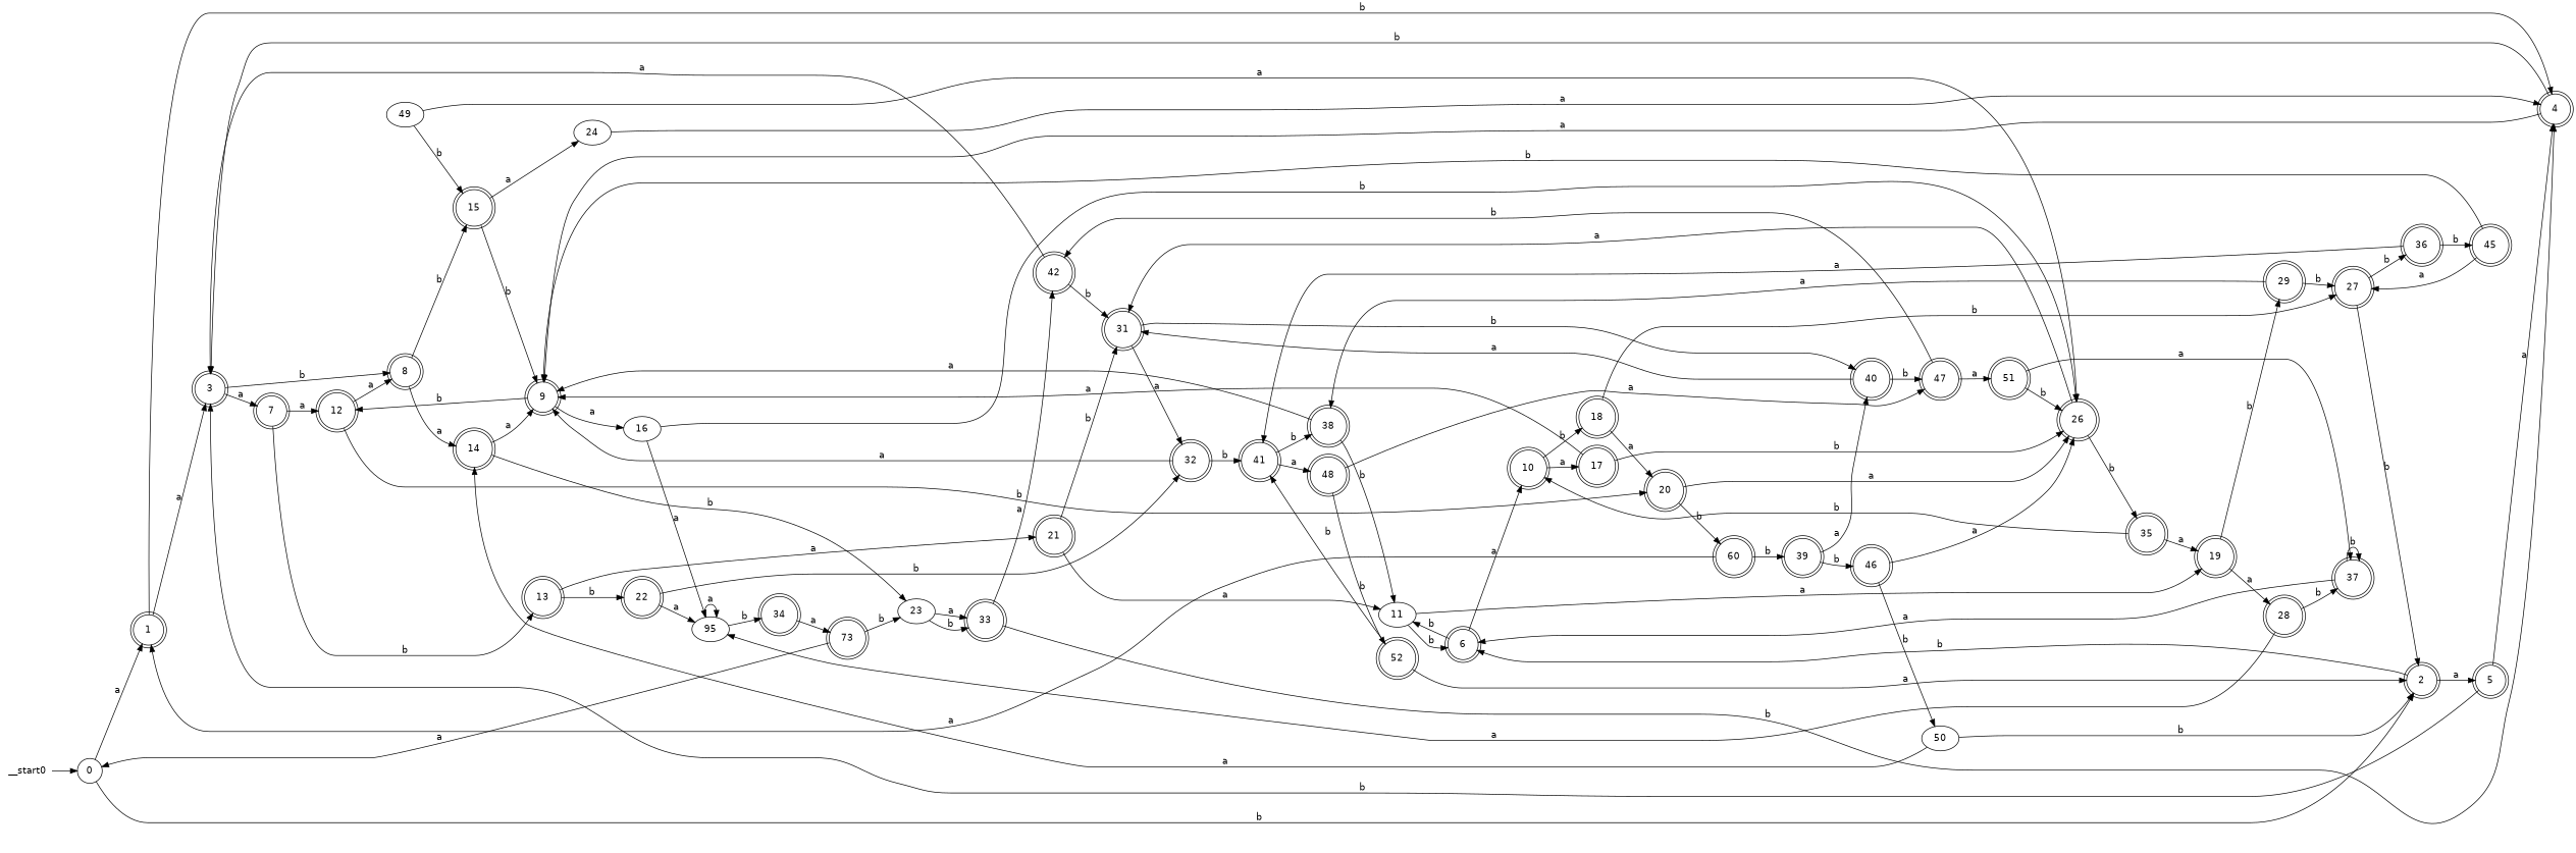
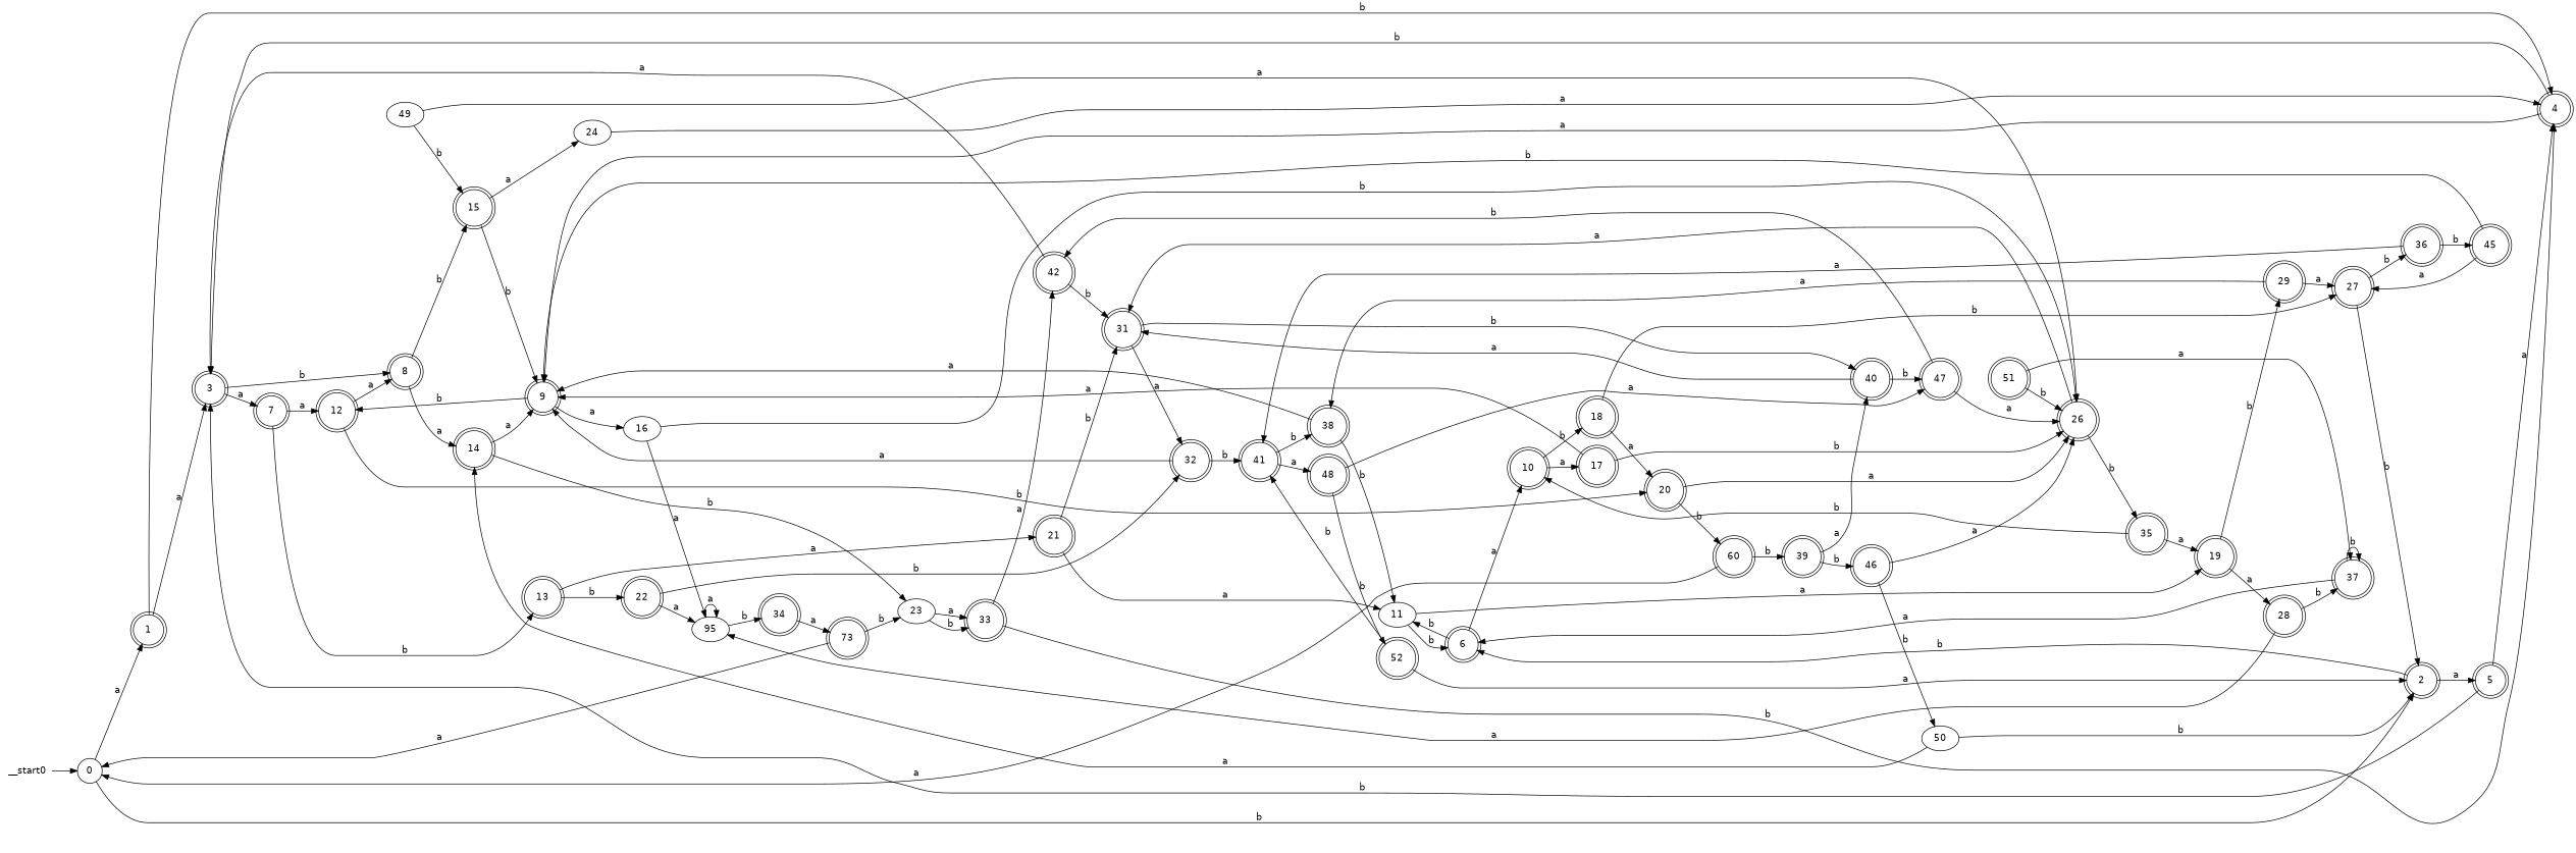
  digraph {
    fontname="DejaVu Sans"
    rankdir=LR
    node [fontname="DejaVu Sans" shape=doublecircle]
    edge [fontname="DejaVu Sans"]
    __start0 [shape=none]
    0 [shape=circle]
    1
    2
    3
    4
    5
    6
    7
    8
    9
    10
    11 [shape=""]
    12
    13
    14
    15
    16 [shape=""]
    17
    18
    19
    20
    21
    22
    23 [shape=""]
    24 [shape=""]
    n27 [label=95 shape=""]
    26
    27
    28
    29
    n32 [label=60]
    31
    32
    33
    34
    35
    36
    37
    38
    39
    40
    41
    42
    n45 [label=73]
    45
    46
    47
    48
    50 [shape=""]
    51
    52
    49 [shape=""]
    __start0 -> 0
    0 -> 1 [label=a]
    0 -> 2 [label=b]
    1 -> 3 [label=a]
    1 -> 4 [label=b]
    2 -> 5 [label=a]
    2 -> 6 [label=b]
    3 -> 7 [label=a]
    3 -> 8 [label=b]
    4 -> 3 [label=b]
    4 -> 9 [label=a]
    5 -> 3 [label=b]
    5 -> 4 [label=a]
    6 -> 10 [label=a]
    6 -> 11 [label=b]
    7 -> 12 [label=a]
    7 -> 13 [label=b]
    8 -> 14 [label=a]
    8 -> 15 [label=b]
    9 -> 12 [label=b]
    9 -> 16 [label=a]
    10 -> 17 [label=a]
    10 -> 18 [label=b]
    11 -> 6 [label=b]
    11 -> 19 [label=a]
    12 -> 8 [label=a]
    12 -> 20 [label=b]
    13 -> 21 [label=a]
    13 -> 22 [label=b]
    14 -> 9 [label=a]
    14 -> 23 [label=b]
    15 -> 9 [label=b]
    15 -> 24 [label=a]
    16 -> n27 [label=a]
    16 -> 26 [label=b]
    17 -> 9 [label=a]
    17 -> 26 [label=b]
    18 -> 20 [label=a]
    18 -> 27 [label=b]
    19 -> 28 [label=a]
    19 -> 29 [label=b]
    20 -> 26 [label=a]
    20 -> n32 [label=b]
    21 -> 11 [label=a]
    21 -> 31 [label=b]
    22 -> n27 [label=a]
    22 -> 32 [label=b]
    23 -> 33 [label=a]
    23 -> 33 [label=b]
    24 -> 4 [label=a]
    n27 -> n27 [label=a]
    n27 -> 34 [label=b]
    26 -> 31 [label=a]
    26 -> 35 [label=b]
    27 -> 2 [label=b]
    27 -> 36 [label=b]
    28 -> n27 [label=a]
    28 -> 37 [label=b]
-   29 -> 27 [label=b]
+   29 -> 27 [label=a]
    29 -> 38 [label=a]
-   n32 -> 1 [label=a]
+   n32 -> 0 [label=a]
    n32 -> 39 [label=b]
    31 -> 32 [label=a]
    31 -> 40 [label=b]
    32 -> 9 [label=a]
    32 -> 41 [label=b]
    33 -> 4 [label=b]
    33 -> 42 [label=a]
    34 -> n45 [label=a]
    35 -> 10 [label=b]
    35 -> 19 [label=a]
    36 -> 41 [label=a]
    36 -> 45 [label=b]
    37 -> 6 [label=a]
    37 -> 37 [label=b]
    38 -> 9 [label=a]
    38 -> 11 [label=b]
    39 -> 40 [label=a]
    39 -> 46 [label=b]
    40 -> 31 [label=a]
    40 -> 47 [label=b]
    41 -> 38 [label=b]
    41 -> 48 [label=a]
    42 -> 3 [label=a]
    42 -> 31 [label=b]
    n45 -> 0 [label=a]
    n45 -> 23 [label=b]
    45 -> 9 [label=b]
    45 -> 27 [label=a]
    46 -> 26 [label=a]
    46 -> 50 [label=b]
    47 -> 42 [label=b]
-   47 -> 51 [label=a]
+   47 -> 26 [label=a]
    48 -> 47 [label=a]
    48 -> 52 [label=b]
    50 -> 2 [label=b]
    50 -> 14 [label=a]
    51 -> 26 [label=b]
    51 -> 37 [label=a]
    52 -> 2 [label=a]
    52 -> 41 [label=b]
    49 -> 15 [label=b]
    49 -> 26 [label=a]
  }
